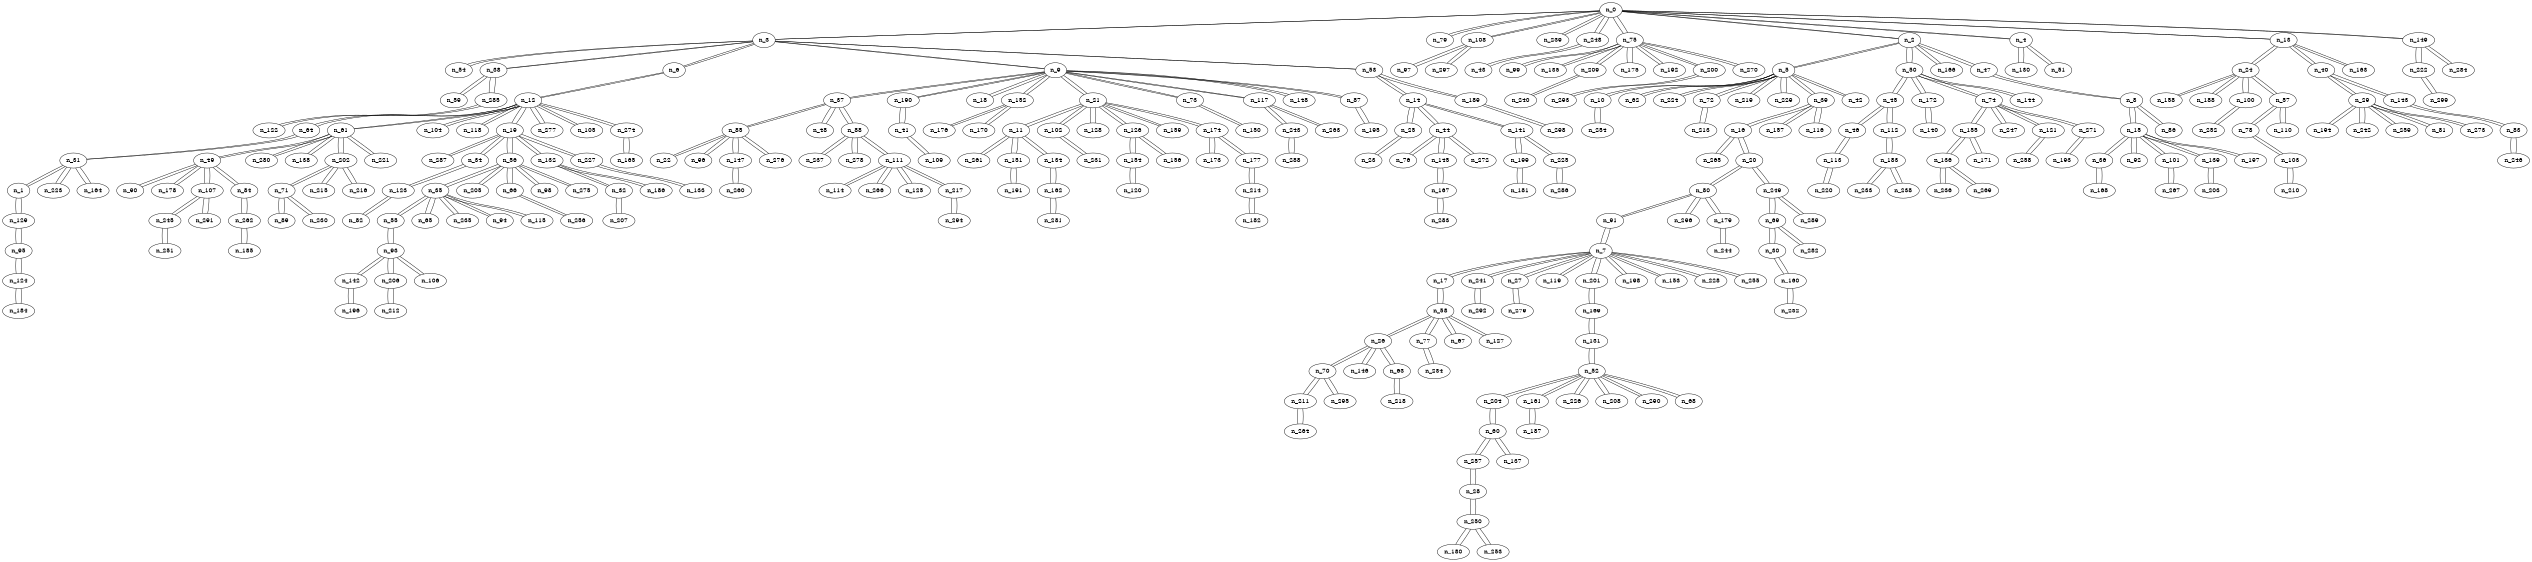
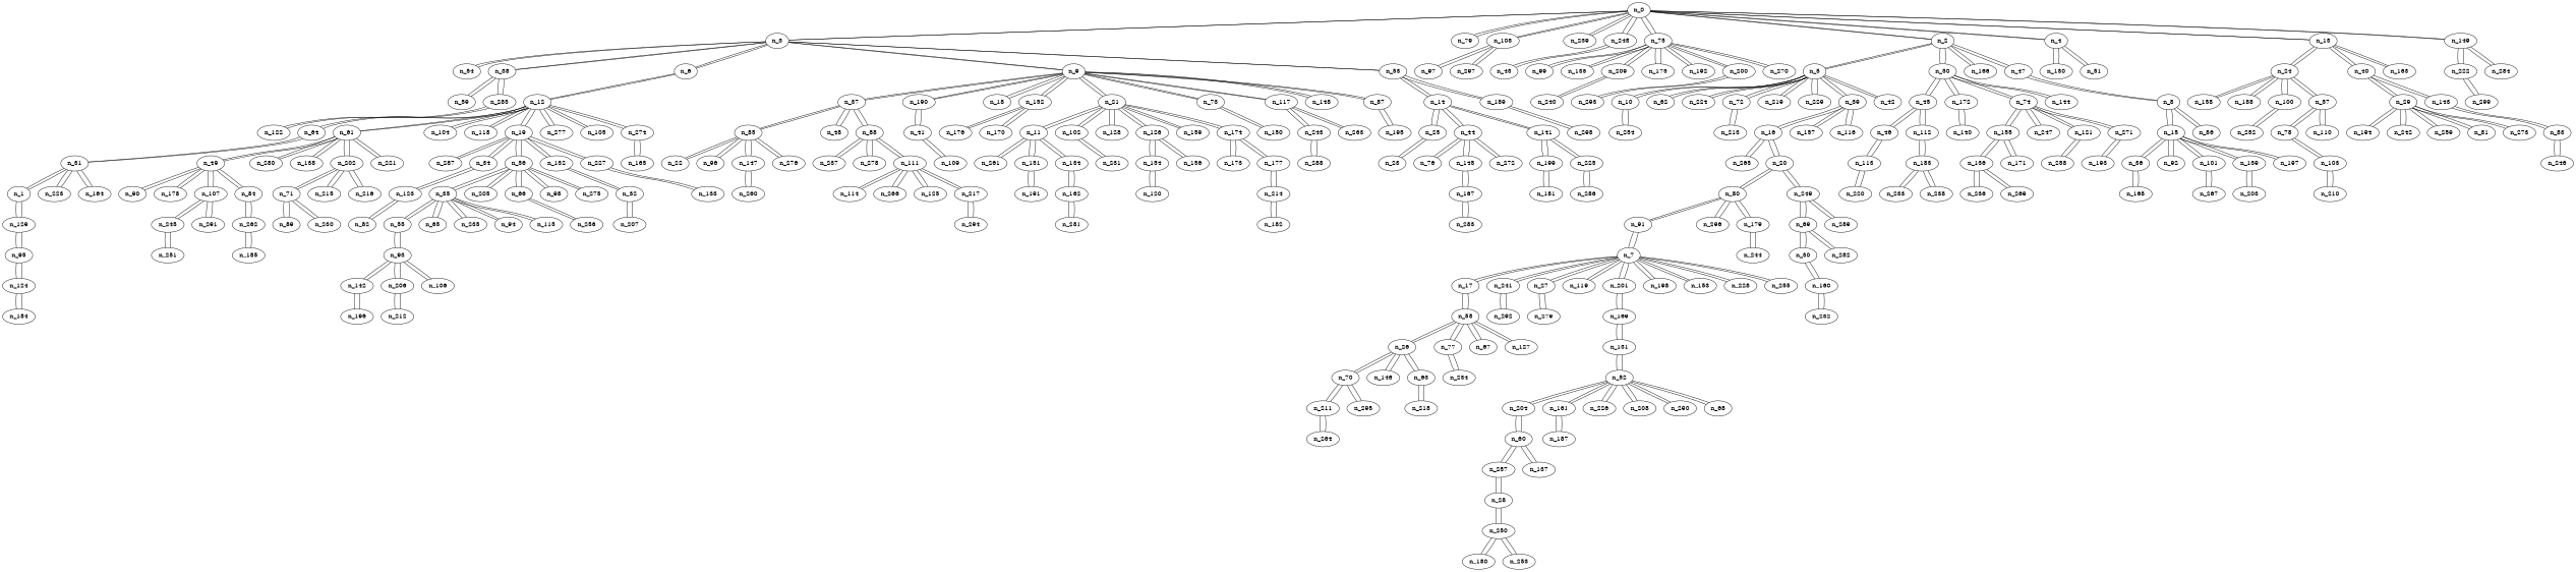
  graph {
    n_0
    n_3
    n_79
    n_108
    n_239
    n_248
    n_75
    n_2
    n_4
    n_13
    n_149
    n_54
    n_38
    n_6
    n_9
    n_53
    n_97
    n_297
    n_43
    n_99
    n_135
    n_209
    n_175
    n_192
    n_200
    n_270
    n_5
    n_50
    n_166
    n_47
    n_130
    n_51
    n_24
    n_40
    n_163
    n_222
    n_284
    n_59
    n_285
    n_12
    n_37
    n_190
    n_18
    n_152
    n_21
    n_73
    n_117
    n_148
    n_87
    n_14
    n_189
    n_240
    n_293
    n_10
    n_62
    n_224
    n_72
    n_219
    n_229
    n_39
    n_42
    n_45
    n_172
    n_74
    n_144
    n_8
    n_158
    n_188
    n_100
    n_57
    n_29
    n_143
    n_299
    n_1
    n_129
    n_31
    n_95
    n_64
    n_223
    n_164
    n_124
    n_254
    n_213
    n_16
    n_157
    n_116
    n_46
    n_112
    n_140
    n_155
    n_247
    n_121
    n_271
    n_15
    n_86
    n_122
    n_61
    n_104
    n_118
    n_19
    n_277
    n_105
    n_274
    n_85
    n_48
    n_88
    n_41
    n_176
    n_170
    n_11
    n_102
    n_128
    n_126
    n_159
    n_174
    n_150
    n_243
    n_263
    n_195
    n_25
    n_44
    n_141
    n_298
    n_265
    n_20
    n_49
    n_280
    n_138
    n_202
    n_221
    n_287
    n_34
    n_56
    n_132
    n_227
    n_165
    n_7
    n_17
    n_91
    n_241
    n_27
    n_119
    n_201
    n_198
    n_153
    n_228
    n_255
    n_58
    n_80
    n_292
    n_279
    n_169
    n_26
    n_77
    n_67
    n_127
    n_296
    n_179
    n_131
    n_36
    n_92
    n_101
    n_139
    n_197
    n_168
    n_267
    n_203
    n_22
    n_96
    n_147
    n_276
    n_237
    n_278
    n_111
    n_109
    n_261
    n_151
    n_134
    n_231
    n_154
    n_156
    n_173
    n_177
    n_288
    n_191
    n_162
    n_281
    n_90
    n_178
    n_107
    n_84
    n_71
    n_215
    n_216
    n_123
    n_35
    n_205
    n_66
    n_98
    n_275
    n_32
-   n_186
    n_133
    n_252
    n_78
    n_110
    n_194
    n_242
    n_259
    n_81
    n_273
    n_83
    n_23
    n_76
    n_145
    n_272
    n_199
    n_225
    n_167
    n_181
    n_286
    n_249
    n_69
    n_289
    n_70
    n_146
    n_63
    n_234
    n_82
    n_55
    n_65
    n_235
    n_94
    n_115
    n_256
    n_207
    n_30
    n_282
    n_244
    n_120
    n_214
    n_260
    n_103
    n_211
    n_295
    n_218
    n_264
    n_28
    n_250
    n_257
    n_180
    n_253
    n_60
    n_204
    n_137
    n_160
    n_232
    n_93
    n_142
    n_206
    n_106
    n_114
    n_266
    n_125
    n_217
    n_246
    n_283
    n_113
    n_183
    n_220
    n_233
    n_238
    n_245
    n_291
    n_262
    n_251
    n_185
    n_136
    n_171
    n_258
    n_193
    n_52
    n_161
    n_226
    n_208
    n_290
    n_68
    n_187
    n_196
    n_212
    n_210
    n_89
    n_230
    n_236
    n_269
    n_294
    n_184
    n_182
    n_0 -- n_3
    n_0 -- n_79
    n_0 -- n_108
    n_0 -- n_239
    n_0 -- n_248
    n_0 -- n_75
    n_0 -- n_2
    n_0 -- n_4
    n_0 -- n_13
    n_0 -- n_149
    n_3 -- n_0
    n_3 -- n_54
    n_3 -- n_38
    n_3 -- n_6
    n_3 -- n_9
    n_3 -- n_53
    n_79 -- n_0
    n_108 -- n_0
    n_108 -- n_97
    n_108 -- n_297
    n_239 -- n_0
    n_248 -- n_0
    n_248 -- n_43
    n_75 -- n_0
    n_75 -- n_99
    n_75 -- n_135
    n_75 -- n_209
    n_75 -- n_175
    n_75 -- n_192
    n_75 -- n_200
    n_75 -- n_270
    n_2 -- n_0
    n_2 -- n_5
    n_2 -- n_50
    n_2 -- n_166
    n_2 -- n_47
    n_4 -- n_0
    n_4 -- n_130
    n_4 -- n_51
    n_13 -- n_0
    n_13 -- n_24
    n_13 -- n_40
    n_13 -- n_163
    n_149 -- n_0
    n_149 -- n_222
    n_149 -- n_284
    n_54 -- n_3
    n_38 -- n_3
    n_38 -- n_59
    n_38 -- n_285
    n_6 -- n_3
    n_6 -- n_12
    n_9 -- n_3
    n_9 -- n_37
    n_9 -- n_190
    n_9 -- n_18
    n_9 -- n_152
    n_9 -- n_21
    n_9 -- n_73
    n_9 -- n_117
    n_9 -- n_148
    n_9 -- n_87
    n_53 -- n_3
    n_53 -- n_14
    n_53 -- n_189
    n_97 -- n_108
    n_297 -- n_108
    n_43 -- n_248
    n_99 -- n_75
    n_135 -- n_75
    n_209 -- n_75
    n_209 -- n_240
    n_175 -- n_75
    n_192 -- n_75
    n_200 -- n_75
    n_200 -- n_293
    n_270 -- n_75
    n_5 -- n_2
    n_5 -- n_10
    n_5 -- n_62
    n_5 -- n_224
    n_5 -- n_72
    n_5 -- n_219
    n_5 -- n_229
    n_5 -- n_39
    n_5 -- n_42
    n_50 -- n_2
    n_50 -- n_45
    n_50 -- n_172
    n_50 -- n_74
    n_50 -- n_144
    n_166 -- n_2
    n_47 -- n_2
    n_47 -- n_8
    n_130 -- n_4
    n_51 -- n_4
    n_24 -- n_13
    n_24 -- n_158
    n_24 -- n_188
    n_24 -- n_100
    n_24 -- n_57
    n_40 -- n_13
    n_40 -- n_29
    n_40 -- n_143
    n_163 -- n_13
    n_222 -- n_149
    n_222 -- n_299
    n_284 -- n_149
    n_59 -- n_38
    n_285 -- n_38
    n_285 -- n_122
    n_12 -- n_6
    n_12 -- n_64
    n_12 -- n_61
    n_12 -- n_104
    n_12 -- n_118
    n_12 -- n_19
    n_12 -- n_277
    n_12 -- n_105
    n_12 -- n_274
    n_37 -- n_9
    n_37 -- n_85
    n_37 -- n_48
    n_37 -- n_88
    n_190 -- n_9
    n_190 -- n_41
    n_18 -- n_9
    n_152 -- n_9
    n_152 -- n_176
    n_152 -- n_170
    n_21 -- n_9
    n_21 -- n_11
    n_21 -- n_102
    n_21 -- n_128
    n_21 -- n_126
    n_21 -- n_159
    n_21 -- n_174
    n_73 -- n_9
    n_73 -- n_150
    n_117 -- n_9
    n_117 -- n_243
    n_117 -- n_263
    n_148 -- n_9
    n_87 -- n_9
    n_87 -- n_195
    n_14 -- n_53
    n_14 -- n_25
    n_14 -- n_44
    n_14 -- n_141
    n_189 -- n_53
    n_189 -- n_298
    n_240 -- n_209
    n_293 -- n_200
    n_10 -- n_5
    n_10 -- n_254
    n_62 -- n_5
    n_224 -- n_5
    n_72 -- n_5
    n_72 -- n_213
    n_219 -- n_5
    n_229 -- n_5
    n_39 -- n_5
    n_39 -- n_16
    n_39 -- n_157
    n_39 -- n_116
    n_42 -- n_5
    n_45 -- n_50
    n_45 -- n_46
    n_45 -- n_112
    n_172 -- n_50
    n_172 -- n_140
    n_74 -- n_50
    n_74 -- n_155
    n_74 -- n_247
    n_74 -- n_121
    n_74 -- n_271
    n_144 -- n_50
    n_8 -- n_47
    n_8 -- n_15
    n_8 -- n_86
    n_158 -- n_24
    n_188 -- n_24
    n_100 -- n_24
    n_100 -- n_252
    n_57 -- n_24
    n_57 -- n_78
    n_57 -- n_110
    n_29 -- n_40
    n_29 -- n_194
    n_29 -- n_242
    n_29 -- n_259
    n_29 -- n_81
    n_29 -- n_273
    n_143 -- n_40
    n_143 -- n_83
    n_299 -- n_222
    n_1 -- n_129
    n_1 -- n_31
    n_129 -- n_1
    n_129 -- n_95
    n_31 -- n_1
    n_31 -- n_64
    n_31 -- n_223
    n_31 -- n_164
    n_95 -- n_129
    n_95 -- n_124
    n_64 -- n_12
    n_64 -- n_31
    n_223 -- n_31
    n_164 -- n_31
    n_124 -- n_95
    n_124 -- n_184
    n_254 -- n_10
    n_213 -- n_72
    n_16 -- n_39
    n_16 -- n_265
    n_16 -- n_20
    n_157 -- n_39
    n_116 -- n_39
    n_46 -- n_45
    n_46 -- n_113
    n_112 -- n_45
    n_112 -- n_183
    n_140 -- n_172
    n_155 -- n_74
    n_155 -- n_136
    n_155 -- n_171
    n_247 -- n_74
    n_121 -- n_74
    n_121 -- n_258
    n_271 -- n_74
    n_271 -- n_193
    n_15 -- n_8
    n_15 -- n_36
    n_15 -- n_92
    n_15 -- n_101
    n_15 -- n_139
    n_15 -- n_197
    n_86 -- n_8
    n_122 -- n_285
    n_61 -- n_12
    n_61 -- n_49
    n_61 -- n_280
    n_61 -- n_138
    n_61 -- n_202
    n_61 -- n_221
    n_104 -- n_12
    n_118 -- n_12
    n_19 -- n_12
    n_19 -- n_287
    n_19 -- n_34
    n_19 -- n_56
    n_19 -- n_132
    n_19 -- n_227
    n_277 -- n_12
    n_105 -- n_12
    n_274 -- n_12
    n_274 -- n_165
    n_85 -- n_37
    n_85 -- n_22
    n_85 -- n_96
    n_85 -- n_147
    n_85 -- n_276
    n_48 -- n_37
    n_88 -- n_37
    n_88 -- n_237
    n_88 -- n_278
    n_88 -- n_111
    n_41 -- n_190
    n_41 -- n_109
    n_176 -- n_152
    n_170 -- n_152
    n_11 -- n_21
    n_11 -- n_261
    n_11 -- n_151
    n_11 -- n_134
    n_102 -- n_21
    n_102 -- n_231
    n_128 -- n_21
    n_126 -- n_21
    n_126 -- n_154
    n_126 -- n_156
    n_159 -- n_21
    n_174 -- n_21
    n_174 -- n_173
    n_174 -- n_177
    n_150 -- n_73
    n_243 -- n_117
    n_243 -- n_288
    n_263 -- n_117
    n_195 -- n_87
    n_25 -- n_14
    n_25 -- n_23
    n_44 -- n_14
    n_44 -- n_76
    n_44 -- n_145
    n_44 -- n_272
    n_141 -- n_14
    n_141 -- n_199
    n_141 -- n_225
    n_298 -- n_189
    n_265 -- n_16
    n_20 -- n_16
    n_20 -- n_80
    n_20 -- n_249
    n_49 -- n_61
    n_49 -- n_90
    n_49 -- n_178
    n_49 -- n_107
    n_49 -- n_84
    n_280 -- n_61
    n_138 -- n_61
    n_202 -- n_61
    n_202 -- n_71
    n_202 -- n_215
    n_202 -- n_216
    n_221 -- n_61
    n_287 -- n_19
    n_34 -- n_19
    n_34 -- n_123
    n_56 -- n_19
    n_56 -- n_35
    n_56 -- n_205
    n_56 -- n_66
    n_56 -- n_98
    n_56 -- n_275
    n_132 -- n_19
    n_132 -- n_32
-   n_132 -- n_186
    n_227 -- n_19
    n_227 -- n_133
    n_165 -- n_274
    n_7 -- n_17
    n_7 -- n_91
    n_7 -- n_241
    n_7 -- n_27
    n_7 -- n_119
    n_7 -- n_201
    n_7 -- n_198
    n_7 -- n_153
    n_7 -- n_228
    n_7 -- n_255
    n_17 -- n_7
    n_17 -- n_58
    n_91 -- n_7
    n_91 -- n_80
    n_241 -- n_7
    n_241 -- n_292
    n_27 -- n_7
    n_27 -- n_279
    n_119 -- n_7
    n_201 -- n_7
    n_201 -- n_169
    n_198 -- n_7
    n_153 -- n_7
    n_228 -- n_7
    n_255 -- n_7
    n_58 -- n_17
    n_58 -- n_26
    n_58 -- n_77
    n_58 -- n_67
    n_58 -- n_127
    n_80 -- n_20
    n_80 -- n_91
    n_80 -- n_296
    n_80 -- n_179
    n_292 -- n_241
    n_279 -- n_27
    n_169 -- n_201
    n_169 -- n_131
    n_26 -- n_58
    n_26 -- n_70
    n_26 -- n_146
    n_26 -- n_63
    n_77 -- n_58
    n_77 -- n_234
    n_67 -- n_58
    n_127 -- n_58
    n_296 -- n_80
    n_179 -- n_80
    n_179 -- n_244
    n_131 -- n_169
    n_131 -- n_52
    n_36 -- n_15
    n_36 -- n_168
    n_92 -- n_15
    n_101 -- n_15
    n_101 -- n_267
    n_139 -- n_15
    n_139 -- n_203
    n_197 -- n_15
    n_168 -- n_36
    n_267 -- n_101
    n_203 -- n_139
    n_22 -- n_85
    n_96 -- n_85
    n_147 -- n_85
    n_147 -- n_260
    n_276 -- n_85
    n_237 -- n_88
    n_278 -- n_88
    n_111 -- n_88
    n_111 -- n_114
    n_111 -- n_266
    n_111 -- n_125
    n_111 -- n_217
    n_109 -- n_41
    n_261 -- n_11
    n_151 -- n_11
    n_151 -- n_191
    n_134 -- n_11
    n_134 -- n_162
    n_231 -- n_102
    n_154 -- n_126
    n_154 -- n_120
    n_156 -- n_126
    n_173 -- n_174
    n_177 -- n_174
    n_177 -- n_214
    n_288 -- n_243
    n_191 -- n_151
    n_162 -- n_134
    n_162 -- n_281
    n_281 -- n_162
    n_90 -- n_49
    n_178 -- n_49
    n_107 -- n_49
    n_107 -- n_245
    n_107 -- n_291
    n_84 -- n_49
    n_84 -- n_262
    n_71 -- n_202
    n_71 -- n_89
    n_71 -- n_230
    n_215 -- n_202
    n_216 -- n_202
    n_123 -- n_34
    n_123 -- n_82
    n_35 -- n_56
    n_35 -- n_55
    n_35 -- n_65
    n_35 -- n_235
    n_35 -- n_94
    n_35 -- n_115
    n_205 -- n_56
    n_66 -- n_56
    n_66 -- n_256
    n_98 -- n_56
    n_275 -- n_56
    n_32 -- n_132
    n_32 -- n_207
-   n_186 -- n_132
    n_133 -- n_227
    n_252 -- n_100
    n_78 -- n_57
    n_78 -- n_103
    n_110 -- n_57
    n_194 -- n_29
    n_242 -- n_29
    n_259 -- n_29
    n_81 -- n_29
    n_273 -- n_29
    n_83 -- n_143
    n_83 -- n_246
    n_23 -- n_25
    n_76 -- n_44
    n_145 -- n_44
    n_145 -- n_167
    n_272 -- n_44
    n_199 -- n_141
    n_199 -- n_181
    n_225 -- n_141
    n_225 -- n_286
    n_167 -- n_145
    n_167 -- n_283
    n_181 -- n_199
    n_286 -- n_225
    n_249 -- n_20
    n_249 -- n_69
    n_249 -- n_289
    n_69 -- n_249
    n_69 -- n_30
    n_69 -- n_282
    n_289 -- n_249
    n_70 -- n_26
    n_70 -- n_211
    n_70 -- n_295
    n_146 -- n_26
    n_63 -- n_26
    n_63 -- n_218
    n_234 -- n_77
    n_82 -- n_123
    n_55 -- n_35
    n_55 -- n_93
    n_65 -- n_35
    n_235 -- n_35
    n_94 -- n_35
    n_115 -- n_35
    n_256 -- n_66
    n_207 -- n_32
    n_30 -- n_69
    n_30 -- n_160
    n_282 -- n_69
    n_244 -- n_179
    n_120 -- n_154
    n_214 -- n_177
    n_214 -- n_182
    n_260 -- n_147
    n_103 -- n_78
    n_103 -- n_210
    n_211 -- n_70
    n_211 -- n_264
    n_295 -- n_70
    n_218 -- n_63
    n_264 -- n_211
    n_28 -- n_250
    n_28 -- n_257
    n_250 -- n_28
    n_250 -- n_180
    n_250 -- n_253
    n_257 -- n_28
    n_257 -- n_60
    n_180 -- n_250
    n_253 -- n_250
    n_60 -- n_257
    n_60 -- n_204
    n_60 -- n_137
    n_204 -- n_60
    n_204 -- n_52
    n_137 -- n_60
    n_160 -- n_30
    n_160 -- n_232
    n_232 -- n_160
    n_93 -- n_55
    n_93 -- n_142
    n_93 -- n_206
    n_93 -- n_106
    n_142 -- n_93
    n_142 -- n_196
    n_206 -- n_93
    n_206 -- n_212
    n_106 -- n_93
    n_114 -- n_111
    n_266 -- n_111
    n_125 -- n_111
    n_217 -- n_111
    n_217 -- n_294
    n_246 -- n_83
    n_283 -- n_167
    n_113 -- n_46
    n_113 -- n_220
    n_183 -- n_112
    n_183 -- n_233
    n_183 -- n_238
    n_220 -- n_113
    n_233 -- n_183
    n_238 -- n_183
    n_245 -- n_107
    n_245 -- n_251
    n_291 -- n_107
    n_262 -- n_84
    n_262 -- n_185
    n_251 -- n_245
    n_185 -- n_262
    n_136 -- n_155
    n_136 -- n_236
    n_136 -- n_269
    n_171 -- n_155
    n_258 -- n_121
    n_193 -- n_271
    n_52 -- n_131
    n_52 -- n_204
    n_52 -- n_161
    n_52 -- n_226
    n_52 -- n_208
    n_52 -- n_290
    n_52 -- n_68
    n_161 -- n_52
    n_161 -- n_187
    n_226 -- n_52
    n_208 -- n_52
    n_290 -- n_52
    n_68 -- n_52
    n_187 -- n_161
    n_196 -- n_142
    n_212 -- n_206
    n_210 -- n_103
    n_89 -- n_71
    n_230 -- n_71
    n_236 -- n_136
    n_269 -- n_136
    n_294 -- n_217
    n_184 -- n_124
    n_182 -- n_214
  }
